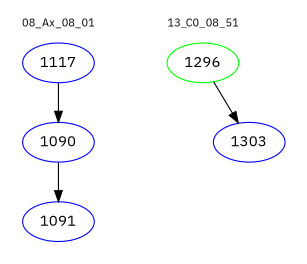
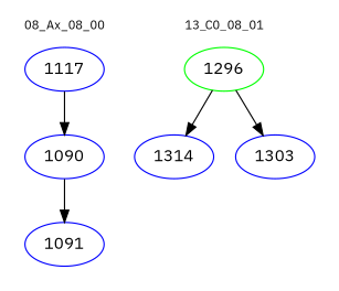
  digraph {
    fontname="IBM Plex Sans"
    node [color=blue fontname="IBM Plex Sans"]
    edge [color=black fontname="IBM Plex Sans"]
    n1 [label=1090]
    n2 [label=1091]
    n3 [label=1117]
    n4 [color=green label=1296]
+   n5 [label=1314]
    n6 [label=1303]
    subgraph cluster_1 {
      color=white
      fontsize=10
-     label="08_Ax_08_01"
+     label="08_Ax_08_00"
      n1
      n2
      n3
    }
    subgraph cluster_2 {
      color=white
      fontsize=10
-     label="13_C0_08_51"
+     label="13_C0_08_01"
      n4
+     n5
      n6
    }
    n1 -> n2
    n3 -> n1
+   n4 -> n5
    n4 -> n6
  }
